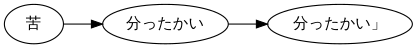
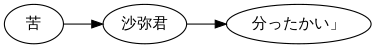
  digraph {
    rankdir=LR
    n1 [label="苦"]
-   n2 [label="分ったかい"]
+   n2 [label="沙弥君"]
    n3 [label="分ったかい」"]
    n1 -> n2
    n2 -> n3
  }
